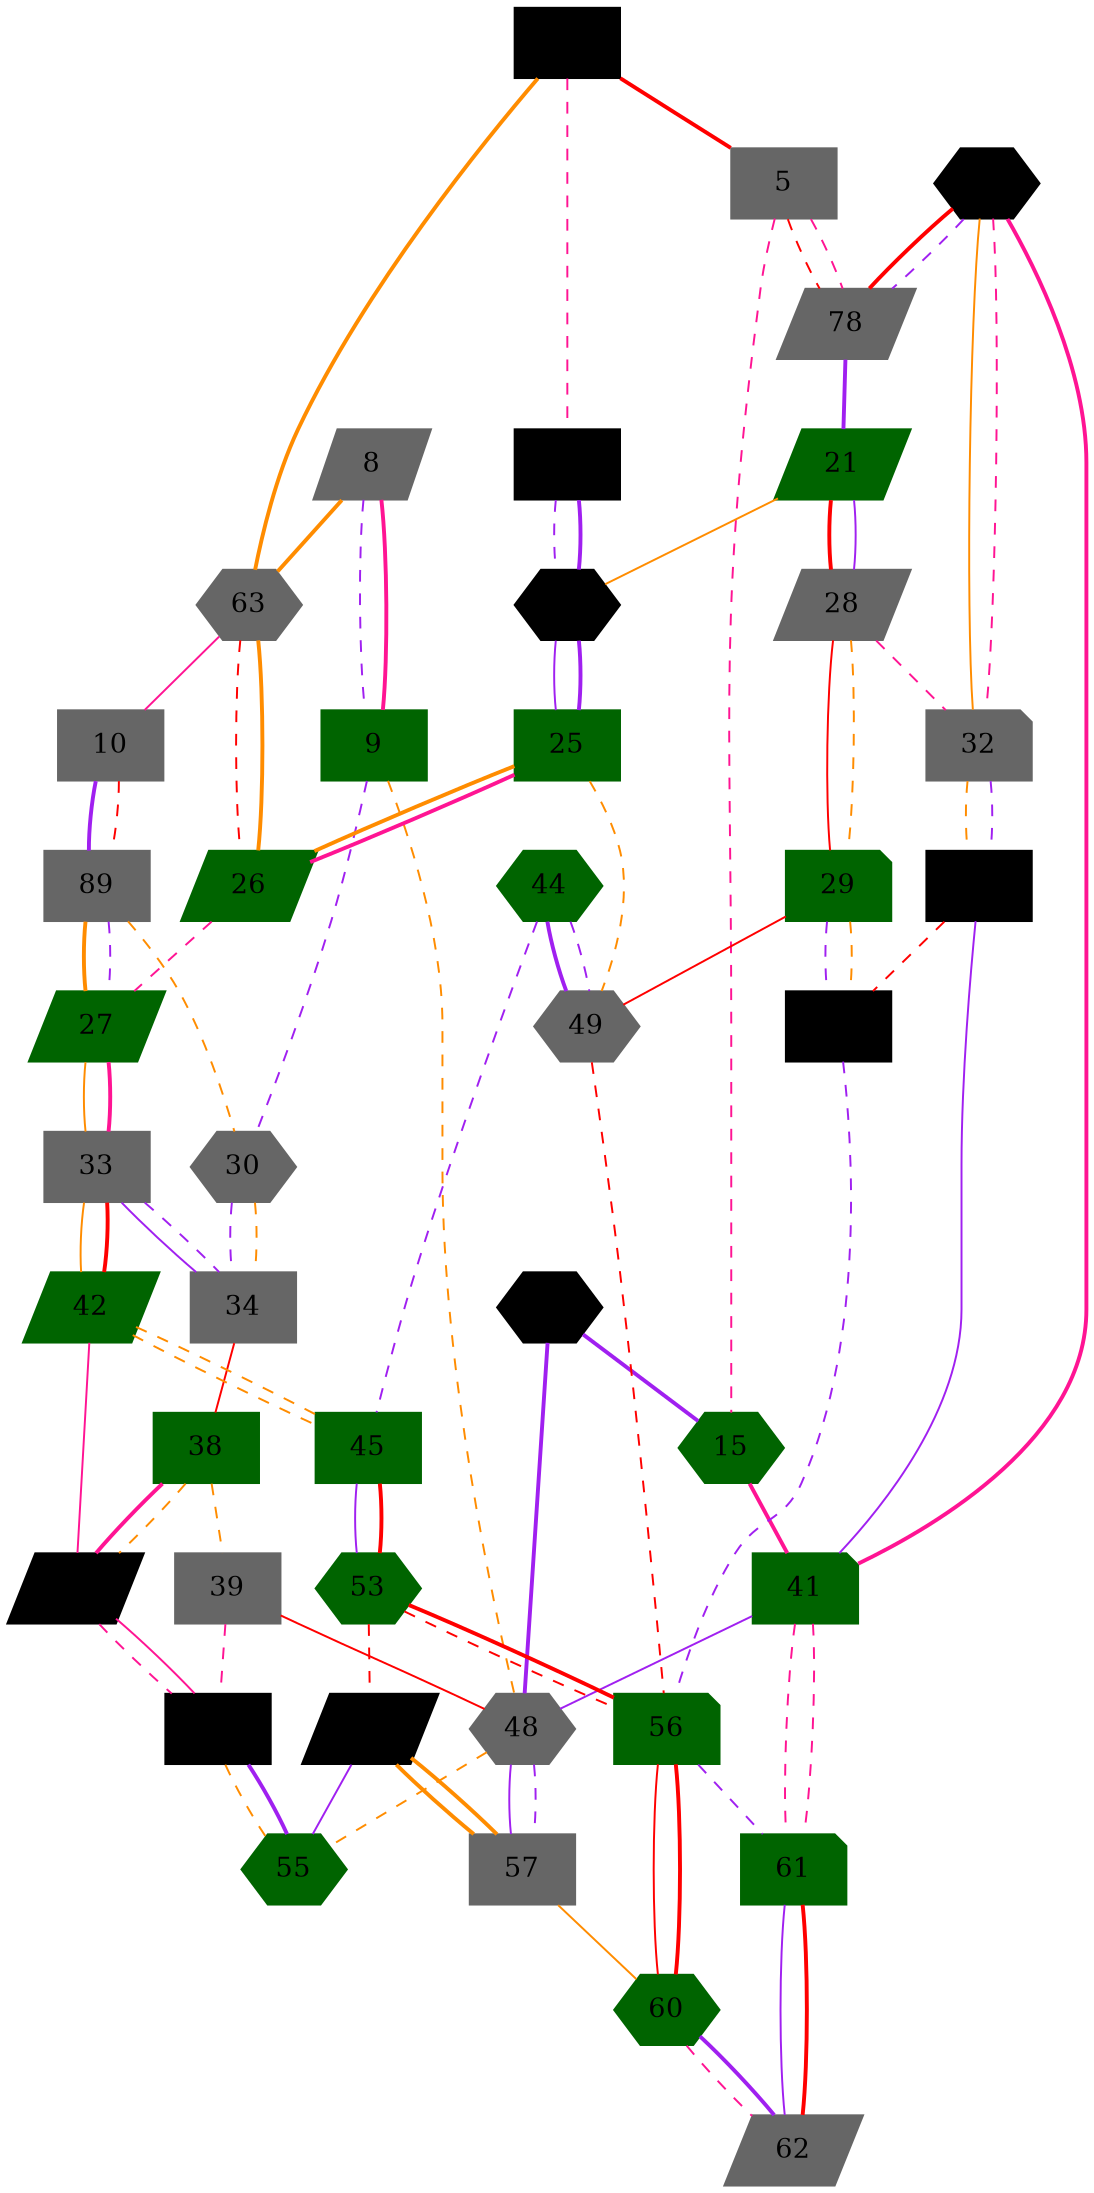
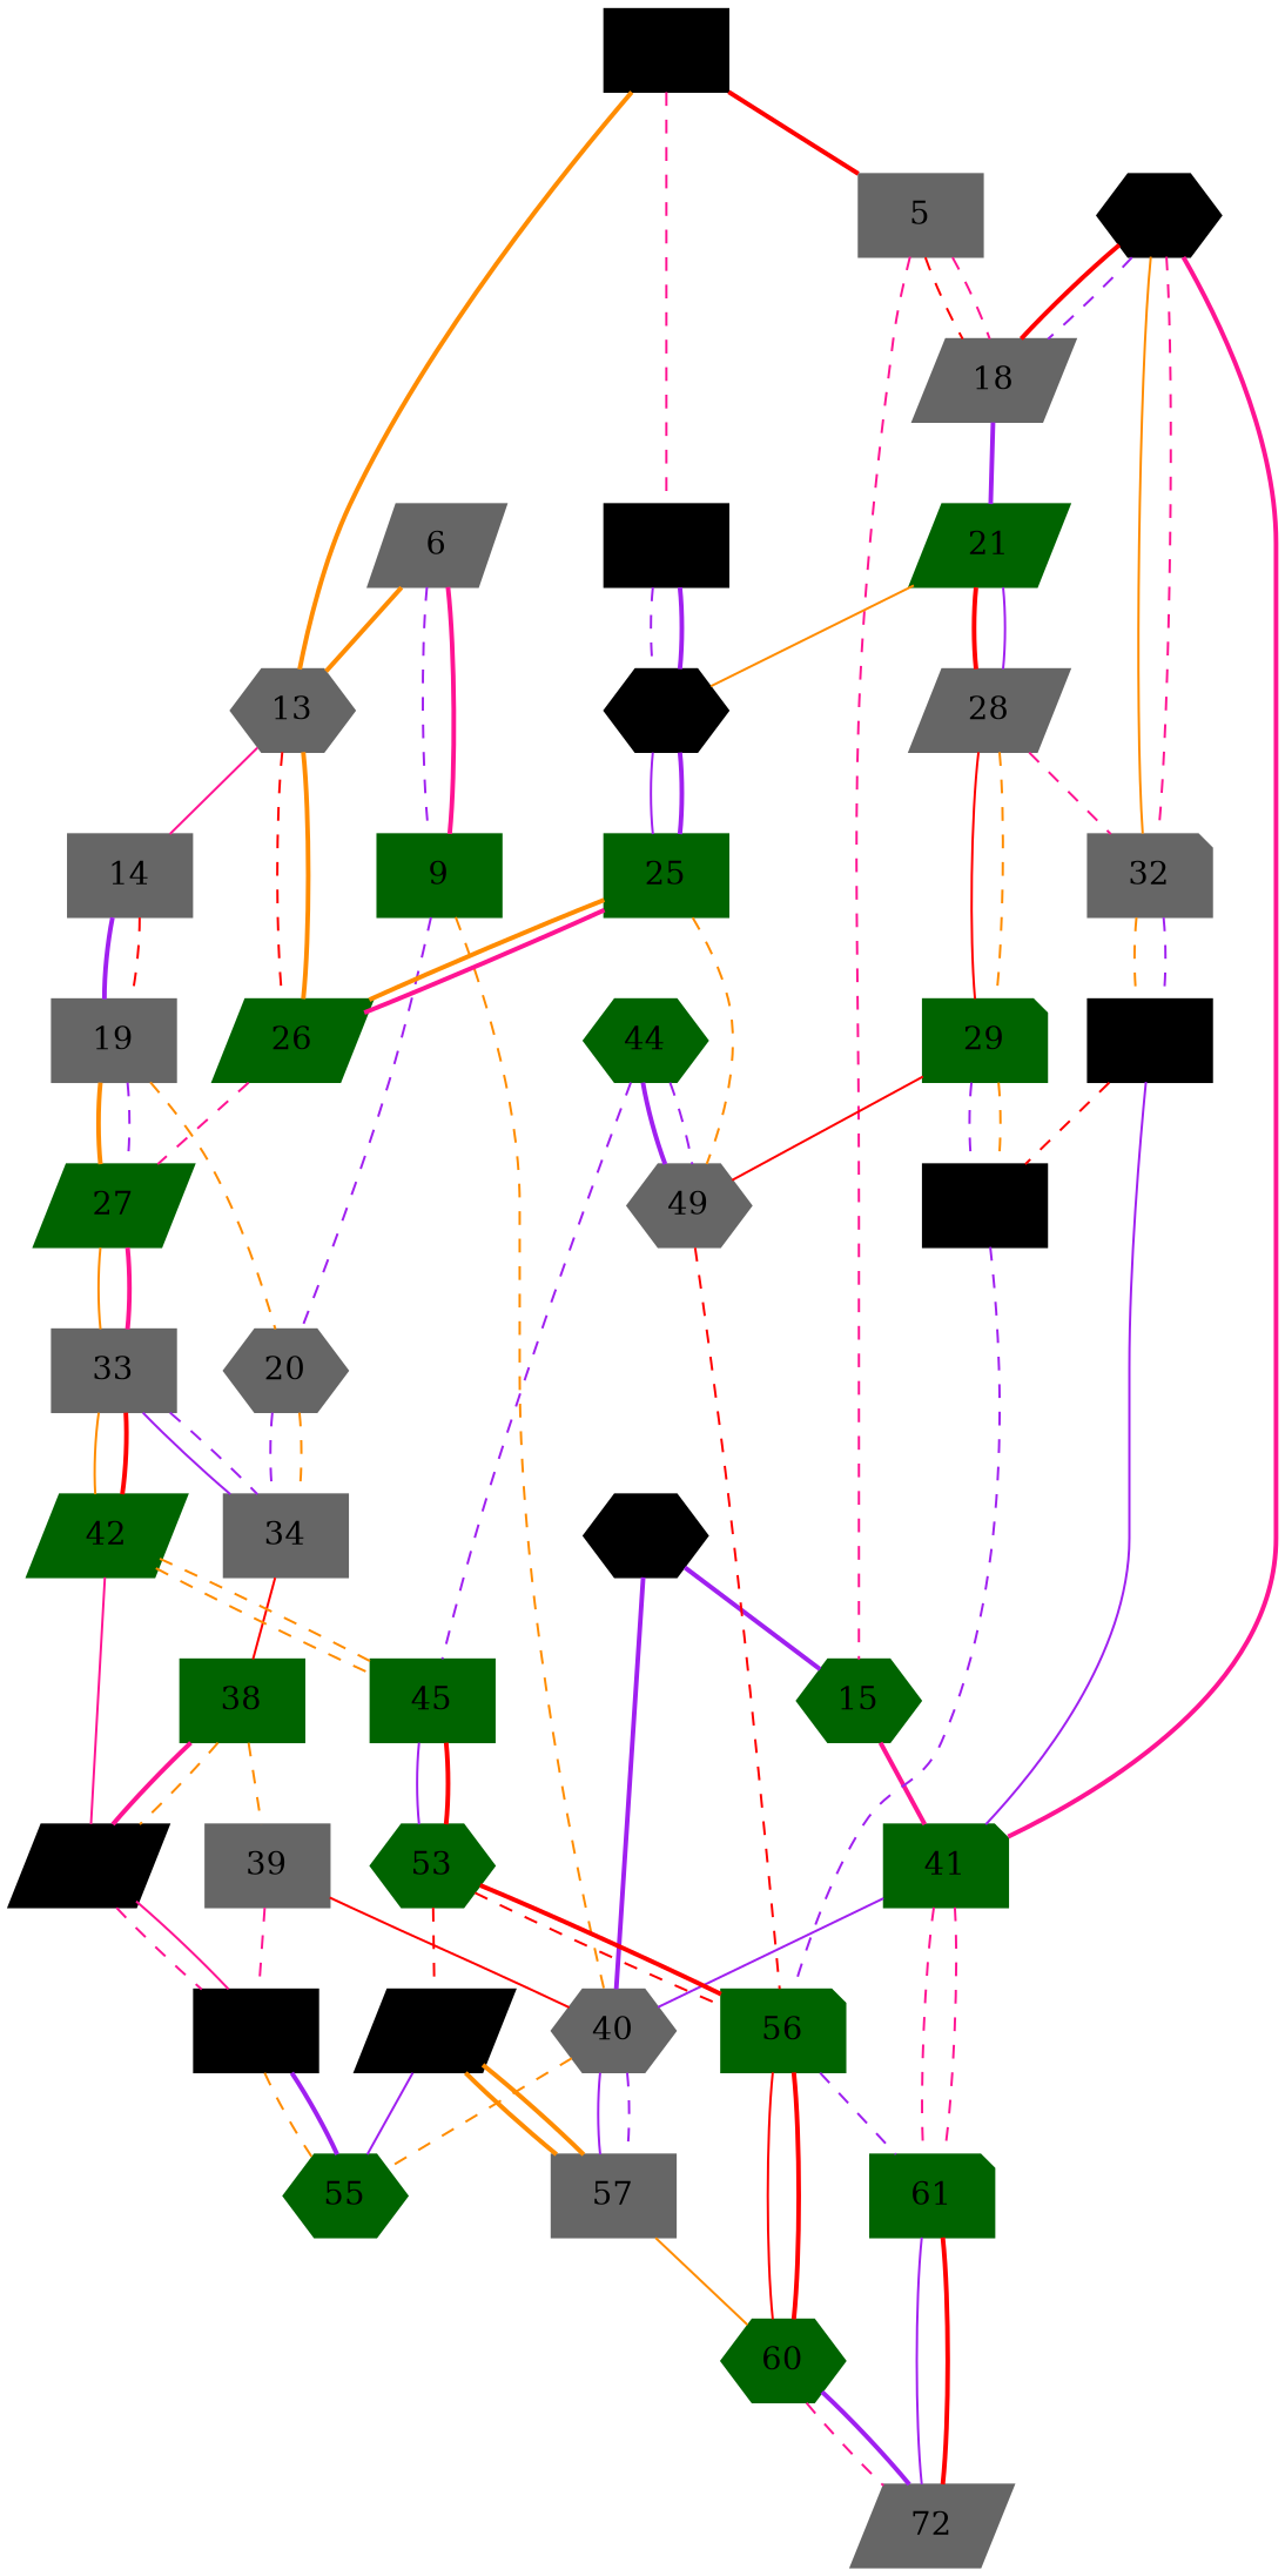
  graph {
    node [color=darkgreen shape=box style=filled]
    edge [color=purple style=dashed]
    4 [color=black]
    5 [color=gray40]
-   13 [color=gray40 shape=hexagon super="+12" label=63]
+   13 [color=gray40 shape=hexagon super="+12"]
    23 [color=black]
    15 [shape=hexagon super="+6"]
-   18 [color=gray40 shape=parallelogram label=78]
-   14 [color=gray40 label=10]
+   18 [color=gray40 shape=parallelogram]
+   14 [color=gray40]
    26 [shape=parallelogram]
    24 [color=black shape=hexagon super="+22"]
    41 [shape=note super="+35+36"]
    21 [shape=parallelogram]
-   8 [color=gray40 shape=parallelogram super="+1"]
+   8 [color=gray40 shape=parallelogram super="+1" label=6]
    9
-   20 [color=gray40 shape=hexagon label=30]
-   48 [color=gray40 shape=hexagon super="+47+40+10"]
+   20 [color=gray40 shape=hexagon]
+   48 [color=gray40 shape=hexagon super="+47+40+10" label=40]
    34 [color=gray40]
    55 [shape=hexagon]
    n18 [color=gray40 label=57]
    11 [color=black shape=hexagon super="+7"]
-   19 [color=gray40 label=89]
+   19 [color=gray40]
    27 [shape=parallelogram]
    61 [shape=note super="+57+58"]
    17 [color=black shape=hexagon]
    32 [color=gray40 shape=note]
    37 [color=black]
    28 [color=gray40 shape=parallelogram]
    33 [color=gray40]
    38
    25
    29 [shape=note]
    49 [color=gray40 shape=hexagon super="+30+31"]
    56 [shape=note super="+51+50"]
    42 [shape=parallelogram]
    46 [color=black]
    43 [color=black shape=parallelogram]
    45
    39 [color=gray40]
    52 [color=black]
-   62 [color=gray40 shape=parallelogram]
+   62 [color=gray40 shape=parallelogram label=72]
    53 [shape=hexagon]
    44 [shape=hexagon]
    54 [color=black shape=parallelogram]
    60 [shape=hexagon]
    4 -- 5 [color=red style=bold]
    4 -- 13 [color=darkorange style=bold]
    4 -- 23 [color=deeppink]
    5 -- 15 [color=deeppink]
    5 -- 18 [color=red]
    5 -- 18 [color=deeppink]
    13 -- 14 [color=deeppink style=solid weight=2]
    13 -- 26 [color=red]
    13 -- 26 [color=darkorange style=bold]
    23 -- 24 [weight=2]
    23 -- 24 [style=bold]
    15 -- 41 [color=deeppink style=bold weight=2]
    18 -- 21 [style=bold]
    14 -- 19 [style=bold]
    14 -- 19 [color=red]
    26 -- 27 [color=deeppink]
    24 -- 25 [style=solid]
    24 -- 25 [style=bold]
    41 -- 48 [style=solid]
    41 -- 61 [color=deeppink weight=2]
    41 -- 61 [color=deeppink]
    21 -- 24 [color=darkorange style=solid]
    21 -- 28 [color=red style=bold]
    21 -- 28 [style=solid]
    8 -- 13 [color=darkorange style=bold weight=2]
    8 -- 9
    8 -- 9 [color=deeppink style=bold]
    9 -- 20
    9 -- 48 [color=darkorange]
    20 -- 34
    20 -- 34 [color=darkorange]
    48 -- 55 [color=darkorange]
    48 -- n18 [style=solid]
    48 -- n18
    34 -- 38 [color=red style=solid]
    n18 -- 60 [color=darkorange style=solid]
    11 -- 15 [style=bold weight=2]
    11 -- 48 [style=bold weight=2]
    19 -- 20 [color=darkorange]
    19 -- 27 [color=darkorange style=bold]
    19 -- 27
    27 -- 33 [color=darkorange style=solid]
    27 -- 33 [color=deeppink style=bold]
    61 -- 62 [style=solid weight=2]
    61 -- 62 [color=red style=bold]
    17 -- 18 [color=red style=bold]
    17 -- 18
    17 -- 41 [color=deeppink style=bold]
    17 -- 32 [color=darkorange style=solid]
    17 -- 32 [color=deeppink]
    32 -- 37 [color=darkorange]
    32 -- 37
    37 -- 41 [style=solid]
    37 -- 46 [color=red]
    28 -- 32 [color=deeppink]
    28 -- 29 [color=red style=solid]
    28 -- 29 [color=darkorange]
    33 -- 34 [style=solid]
    33 -- 34
    33 -- 42 [color=darkorange style=solid]
    33 -- 42 [color=red style=bold]
    38 -- 43 [color=deeppink style=bold]
    38 -- 43 [color=darkorange]
    38 -- 39 [color=darkorange]
    25 -- 26 [color=darkorange style=bold]
    25 -- 26 [color=deeppink style=bold]
    25 -- 49 [color=darkorange]
    29 -- 49 [color=red style=solid]
    29 -- 46
    29 -- 46 [color=darkorange]
    49 -- 56 [color=red]
    56 -- 61
    56 -- 60 [color=red style=solid]
    56 -- 60 [color=red style=bold]
    42 -- 43 [color=deeppink style=solid]
    42 -- 45 [color=darkorange]
    42 -- 45 [color=darkorange]
    46 -- 56
    43 -- 52 [color=deeppink]
    43 -- 52 [color=deeppink style=solid]
    45 -- 53 [style=solid]
    45 -- 53 [color=red style=bold]
    39 -- 48 [color=red style=solid]
    39 -- 52 [color=deeppink]
    52 -- 55 [color=darkorange]
    52 -- 55 [style=bold]
    53 -- 56 [color=red]
    53 -- 56 [color=red style=bold]
    53 -- 54 [color=red]
    44 -- 49 [style=bold weight=2]
    44 -- 49
    44 -- 45
    54 -- 55 [style=solid]
    54 -- n18 [color=darkorange style=bold]
    54 -- n18 [color=darkorange style=bold]
    60 -- 62 [color=deeppink]
    60 -- 62 [style=bold]
  }
